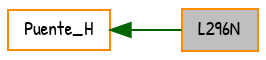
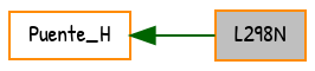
  digraph {
    rankdir=LR
    fontname="Patrick Hand"
    node [color=darkorange fontname="Patrick Hand" fontsize=10 shape=record style=filled]
-   n1 [fillcolor=grey75 fontcolor=black height=0.2 label=L296N width=0.4]
+   n1 [fillcolor=grey75 fontcolor=black height=0.2 label=L298N width=0.4]
    n2 [fillcolor=white height=0.2 label=Puente_H width=0.4]
    n2 -> n1 [color=darkgreen dir=back fontname="Patrick Hand" fontsize=10 labelfontname=Helvetica labelfontsize=10 style=solid]
  }
